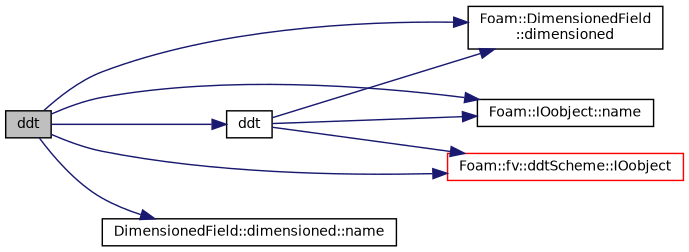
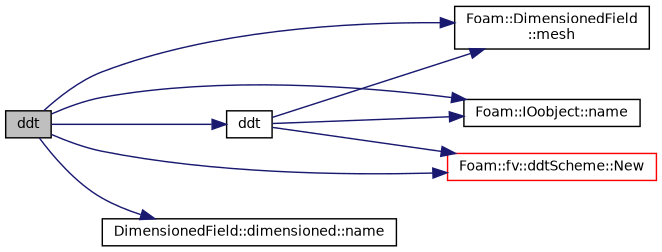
  digraph {
    rankdir=LR
    node [color=black fontname=Helvetica fontsize=10 shape=record]
    edge [color=midnightblue fontname=Helvetica fontsize=10 labelfontname=Helvetica labelfontsize=10 style=solid]
    n1 [fillcolor=grey75 fontcolor=black height=0.2 label=ddt style=filled width=0.4]
    n2 [height=0.2 label=ddt width=0.4]
-   n3 [height=0.2 label="Foam::DimensionedField\l::dimensioned" width=0.4]
+   n3 [height=0.2 label="Foam::DimensionedField\l::mesh" width=0.4]
    n4 [height=0.2 label="Foam::IOobject::name" width=0.4]
-   n5 [color=red height=0.2 label="Foam::fv::ddtScheme::IOobject" width=0.4]
+   n5 [color=red height=0.2 label="Foam::fv::ddtScheme::New" width=0.4]
    n6 [height=0.2 label="DimensionedField::dimensioned::name" width=0.4]
    n1 -> n2
    n1 -> n3
    n1 -> n4
    n1 -> n5
    n1 -> n6
    n2 -> n3
    n2 -> n4
    n2 -> n5
  }
